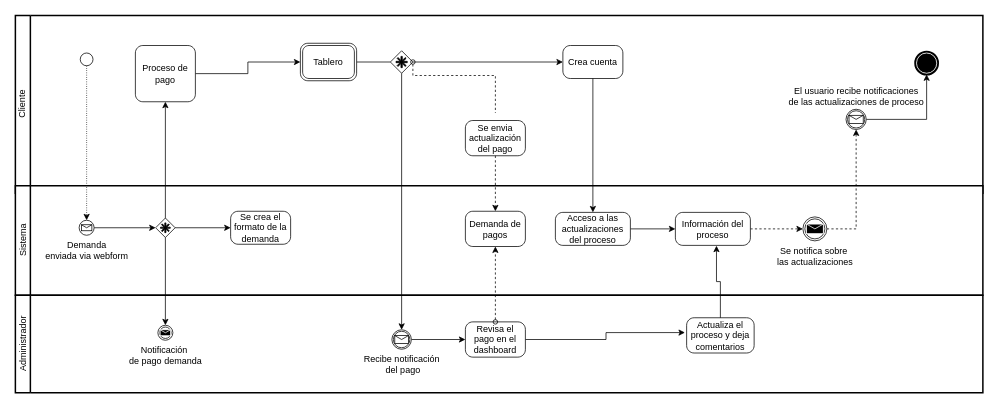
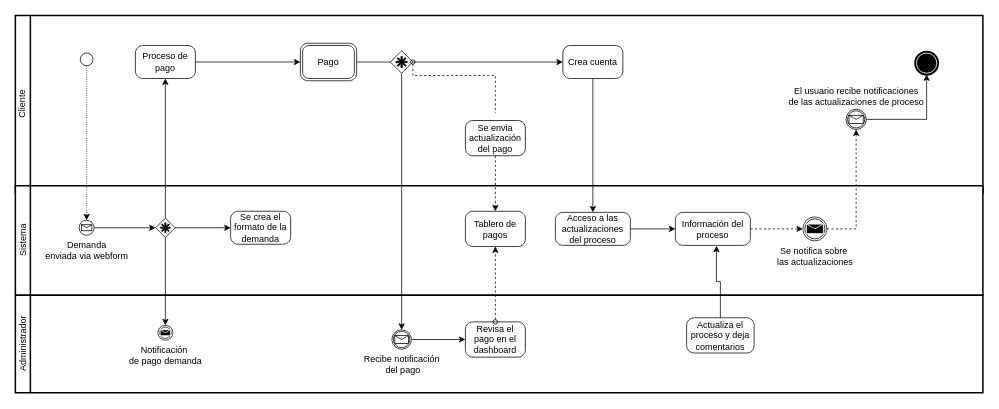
  <mxCell id="0" />
  <mxCell id="1" parent="0" />
  <mxCell id="2" value="Cliente" style="swimlane;html=1;startSize=20;fontStyle=0;collapsible=0;horizontal=0;swimlaneLine=1;swimlaneFillColor=#ffffff;strokeWidth=2;" vertex="1" parent="1"><mxGeometry x="20" y="20" width="1290" height="237" as="geometry" /></mxCell>
  <mxCell id="3" value="" style="points=[[0.145,0.145,0],[0.5,0,0],[0.855,0.145,0],[1,0.5,0],[0.855,0.855,0],[0.5,1,0],[0.145,0.855,0],[0,0.5,0]];shape=mxgraph.bpmn.event;html=1;verticalLabelPosition=bottom;labelBackgroundColor=#ffffff;verticalAlign=top;align=center;perimeter=ellipsePerimeter;outlineConnect=0;aspect=fixed;outline=standard;symbol=general;" vertex="1" parent="2"><mxGeometry x="86.5" y="50" width="17" height="17" as="geometry" /></mxCell>
  <mxCell id="4" value="" style="edgeStyle=orthogonalEdgeStyle;rounded=0;orthogonalLoop=1;jettySize=auto;html=1;strokeWidth=1;" edge="1" parent="2" source="5" target="8"><mxGeometry relative="1" as="geometry"><mxPoint x="287" y="62" as="targetPoint" /></mxGeometry></mxCell>
- <mxCell id="5" value="Proceso de pago" style="points=[[0.25,0,0],[0.5,0,0],[0.75,0,0],[1,0.25,0],[1,0.5,0],[1,0.75,0],[0.75,1,0],[0.5,1,0],[0.25,1,0],[0,0.75,0],[0,0.5,0],[0,0.25,0]];shape=mxgraph.bpmn.task;whiteSpace=wrap;rectStyle=rounded;size=10;taskMarker=abstract;" vertex="1" parent="2"><mxGeometry x="160" y="40" width="80" height="75" as="geometry" /></mxCell>
+ <mxCell id="5" value="Proceso de pago" style="points=[[0.25,0,0],[0.5,0,0],[0.75,0,0],[1,0.25,0],[1,0.5,0],[1,0.75,0],[0.75,1,0],[0.5,1,0],[0.25,1,0],[0,0.75,0],[0,0.5,0],[0,0.25,0]];shape=mxgraph.bpmn.task;whiteSpace=wrap;rectStyle=rounded;size=10;taskMarker=abstract;" vertex="1" parent="2"><mxGeometry x="160" y="40" width="80" height="44" as="geometry" /></mxCell>
  <mxCell id="6" value="Crea cuenta" style="points=[[0.25,0,0],[0.5,0,0],[0.75,0,0],[1,0.25,0],[1,0.5,0],[1,0.75,0],[0.75,1,0],[0.5,1,0],[0.25,1,0],[0,0.75,0],[0,0.5,0],[0,0.25,0]];shape=mxgraph.bpmn.task;whiteSpace=wrap;rectStyle=rounded;size=10;taskMarker=abstract;" vertex="1" parent="2"><mxGeometry x="730" y="40" width="80" height="44" as="geometry" /></mxCell>
  <mxCell id="7" style="edgeStyle=orthogonalEdgeStyle;rounded=0;orthogonalLoop=1;jettySize=auto;html=1;entryX=0;entryY=0.5;entryDx=0;entryDy=0;entryPerimeter=0;strokeWidth=1;endArrow=none;endFill=0;" edge="1" parent="2" source="8" target="10"><mxGeometry relative="1" as="geometry" /></mxCell>
- <mxCell id="8" value="Tablero" style="points=[[0.25,0,0],[0.5,0,0],[0.75,0,0],[1,0.25,0],[1,0.5,0],[1,0.75,0],[0.75,1,0],[0.5,1,0],[0.25,1,0],[0,0.75,0],[0,0.5,0],[0,0.25,0]];shape=mxgraph.bpmn.task;whiteSpace=wrap;rectStyle=rounded;size=10;taskMarker=abstract;bpmnShapeType=transaction;" vertex="1" parent="2"><mxGeometry x="380" y="37" width="75" height="50" as="geometry" /></mxCell>
+ <mxCell id="8" value="Pago" style="points=[[0.25,0,0],[0.5,0,0],[0.75,0,0],[1,0.25,0],[1,0.5,0],[1,0.75,0],[0.75,1,0],[0.5,1,0],[0.25,1,0],[0,0.75,0],[0,0.5,0],[0,0.25,0]];shape=mxgraph.bpmn.task;whiteSpace=wrap;rectStyle=rounded;size=10;taskMarker=abstract;bpmnShapeType=transaction;" vertex="1" parent="2"><mxGeometry x="380" y="37" width="75" height="50" as="geometry" /></mxCell>
  <mxCell id="9" value="" style="edgeStyle=orthogonalEdgeStyle;rounded=0;orthogonalLoop=1;jettySize=auto;html=1;strokeWidth=1;" edge="1" parent="2" source="10" target="6"><mxGeometry relative="1" as="geometry" /></mxCell>
  <mxCell id="10" value="" style="points=[[0.25,0.25,0],[0.5,0,0],[0.75,0.25,0],[1,0.5,0],[0.75,0.75,0],[0.5,1,0],[0.25,0.75,0],[0,0.5,0]];shape=mxgraph.bpmn.gateway2;html=1;verticalLabelPosition=bottom;labelBackgroundColor=#ffffff;verticalAlign=top;align=center;perimeter=rhombusPerimeter;outlineConnect=0;outline=none;symbol=none;gwType=complex;" vertex="1" parent="2"><mxGeometry x="500" y="47" width="30" height="30" as="geometry" /></mxCell>
  <mxCell id="11" value="Se envia actualización del pago" style="points=[[0.25,0,0],[0.5,0,0],[0.75,0,0],[1,0.25,0],[1,0.5,0],[1,0.75,0],[0.75,1,0],[0.5,1,0],[0.25,1,0],[0,0.75,0],[0,0.5,0],[0,0.25,0]];shape=mxgraph.bpmn.task;whiteSpace=wrap;rectStyle=rounded;size=10;taskMarker=abstract;" vertex="1" parent="2"><mxGeometry x="600" y="140" width="80" height="47" as="geometry" /></mxCell>
  <mxCell id="12" style="edgeStyle=orthogonalEdgeStyle;rounded=0;orthogonalLoop=1;jettySize=auto;html=1;startArrow=none;startFill=0;endArrow=classic;endFill=1;strokeWidth=1;" edge="1" parent="2" source="13" target="14"><mxGeometry relative="1" as="geometry" /></mxCell>
  <mxCell id="13" value="El usuario recibe notificaciones&lt;br&gt;de las actualizaciones de proceso" style="points=[[0.145,0.145,0],[0.5,0,0],[0.855,0.145,0],[1,0.5,0],[0.855,0.855,0],[0.5,1,0],[0.145,0.855,0],[0,0.5,0]];shape=mxgraph.bpmn.event;html=1;verticalLabelPosition=top;labelBackgroundColor=#ffffff;verticalAlign=bottom;align=center;perimeter=ellipsePerimeter;outlineConnect=0;aspect=fixed;outline=catching;symbol=message;labelPosition=center;" vertex="1" parent="2"><mxGeometry x="1107.5" y="125" width="27" height="27" as="geometry" /></mxCell>
  <mxCell id="14" value="" style="points=[[0.145,0.145,0],[0.5,0,0],[0.855,0.145,0],[1,0.5,0],[0.855,0.855,0],[0.5,1,0],[0.145,0.855,0],[0,0.5,0]];shape=mxgraph.bpmn.event;html=1;verticalLabelPosition=bottom;labelBackgroundColor=#ffffff;verticalAlign=top;align=center;perimeter=ellipsePerimeter;outlineConnect=0;aspect=fixed;outline=end;symbol=terminate;" vertex="1" parent="2"><mxGeometry x="1200" y="48.5" width="30" height="30" as="geometry" /></mxCell>
  <mxCell id="15" value="Sistema" style="swimlane;html=1;startSize=20;fontStyle=0;collapsible=0;horizontal=0;swimlaneLine=1;swimlaneFillColor=#ffffff;strokeWidth=2;" vertex="1" parent="1"><mxGeometry x="20" y="247" width="1290" height="146" as="geometry" /></mxCell>
  <mxCell id="16" value="" style="edgeStyle=orthogonalEdgeStyle;rounded=0;orthogonalLoop=1;jettySize=auto;html=1;strokeWidth=1;" edge="1" parent="15" source="17" target="21"><mxGeometry relative="1" as="geometry" /></mxCell>
  <mxCell id="17" value="Demanda &lt;br&gt;enviada via webform" style="points=[[0.145,0.145,0],[0.5,0,0],[0.855,0.145,0],[1,0.5,0],[0.855,0.855,0],[0.5,1,0],[0.145,0.855,0],[0,0.5,0]];shape=mxgraph.bpmn.event;html=1;verticalLabelPosition=bottom;labelBackgroundColor=#ffffff;verticalAlign=top;align=center;perimeter=ellipsePerimeter;outlineConnect=0;aspect=fixed;outline=standard;symbol=message;" vertex="1" parent="15"><mxGeometry x="85" y="46" width="20" height="20" as="geometry" /></mxCell>
  <mxCell id="18" value="" style="edgeStyle=orthogonalEdgeStyle;rounded=0;orthogonalLoop=1;jettySize=auto;html=1;startArrow=none;startFill=0;endArrow=classic;endFill=1;strokeWidth=1;" edge="1" parent="15" source="19" target="25"><mxGeometry relative="1" as="geometry" /></mxCell>
  <mxCell id="19" value="Acceso a las actualizaciones del proceso" style="points=[[0.25,0,0],[0.5,0,0],[0.75,0,0],[1,0.25,0],[1,0.5,0],[1,0.75,0],[0.75,1,0],[0.5,1,0],[0.25,1,0],[0,0.75,0],[0,0.5,0],[0,0.25,0]];shape=mxgraph.bpmn.task;whiteSpace=wrap;rectStyle=rounded;size=10;taskMarker=abstract;" vertex="1" parent="15"><mxGeometry x="720" y="35.5" width="100" height="44" as="geometry" /></mxCell>
  <mxCell id="20" style="edgeStyle=orthogonalEdgeStyle;rounded=0;orthogonalLoop=1;jettySize=auto;html=1;entryX=0;entryY=0.5;entryDx=0;entryDy=0;entryPerimeter=0;strokeWidth=1;" edge="1" parent="15" source="21" target="22"><mxGeometry relative="1" as="geometry" /></mxCell>
  <mxCell id="21" value="" style="points=[[0.25,0.25,0],[0.5,0,0],[0.75,0.25,0],[1,0.5,0],[0.75,0.75,0],[0.5,1,0],[0.25,0.75,0],[0,0.5,0]];shape=mxgraph.bpmn.gateway2;html=1;verticalLabelPosition=bottom;labelBackgroundColor=#ffffff;verticalAlign=top;align=center;perimeter=rhombusPerimeter;outlineConnect=0;outline=none;symbol=none;gwType=complex;" vertex="1" parent="15"><mxGeometry x="187" y="43" width="26" height="26" as="geometry" /></mxCell>
  <mxCell id="22" value="Se crea el formato de la demanda" style="points=[[0.25,0,0],[0.5,0,0],[0.75,0,0],[1,0.25,0],[1,0.5,0],[1,0.75,0],[0.75,1,0],[0.5,1,0],[0.25,1,0],[0,0.75,0],[0,0.5,0],[0,0.25,0]];shape=mxgraph.bpmn.task;whiteSpace=wrap;rectStyle=rounded;size=10;taskMarker=abstract;" vertex="1" parent="15"><mxGeometry x="287" y="34" width="80" height="44" as="geometry" /></mxCell>
- <mxCell id="23" value="Demanda de pagos" style="points=[[0.25,0,0],[0.5,0,0],[0.75,0,0],[1,0.25,0],[1,0.5,0],[1,0.75,0],[0.75,1,0],[0.5,1,0],[0.25,1,0],[0,0.75,0],[0,0.5,0],[0,0.25,0]];shape=mxgraph.bpmn.task;whiteSpace=wrap;rectStyle=rounded;size=10;taskMarker=abstract;" vertex="1" parent="15"><mxGeometry x="600" y="34" width="80" height="47" as="geometry" /></mxCell>
+ <mxCell id="23" value="Tablero de pagos" style="points=[[0.25,0,0],[0.5,0,0],[0.75,0,0],[1,0.25,0],[1,0.5,0],[1,0.75,0],[0.75,1,0],[0.5,1,0],[0.25,1,0],[0,0.75,0],[0,0.5,0],[0,0.25,0]];shape=mxgraph.bpmn.task;whiteSpace=wrap;rectStyle=rounded;size=10;taskMarker=abstract;" vertex="1" parent="15"><mxGeometry x="600" y="34" width="80" height="47" as="geometry" /></mxCell>
  <mxCell id="24" style="edgeStyle=orthogonalEdgeStyle;rounded=0;orthogonalLoop=1;jettySize=auto;html=1;entryX=0;entryY=0.5;entryDx=0;entryDy=0;entryPerimeter=0;startArrow=none;startFill=0;endArrow=classic;endFill=1;strokeWidth=1;dashed=1;" edge="1" parent="15" source="25" target="26"><mxGeometry relative="1" as="geometry" /></mxCell>
  <mxCell id="25" value="Información del proceso" style="points=[[0.25,0,0],[0.5,0,0],[0.75,0,0],[1,0.25,0],[1,0.5,0],[1,0.75,0],[0.75,1,0],[0.5,1,0],[0.25,1,0],[0,0.75,0],[0,0.5,0],[0,0.25,0]];shape=mxgraph.bpmn.task;whiteSpace=wrap;rectStyle=rounded;size=10;taskMarker=abstract;" vertex="1" parent="15"><mxGeometry x="880" y="35.5" width="100" height="44" as="geometry" /></mxCell>
  <mxCell id="26" value="Se notifica sobre&amp;nbsp;&lt;br&gt;las actualizaciones" style="points=[[0.145,0.145,0],[0.5,0,0],[0.855,0.145,0],[1,0.5,0],[0.855,0.855,0],[0.5,1,0],[0.145,0.855,0],[0,0.5,0]];shape=mxgraph.bpmn.event;html=1;verticalLabelPosition=bottom;labelBackgroundColor=#ffffff;verticalAlign=top;align=center;perimeter=ellipsePerimeter;outlineConnect=0;aspect=fixed;outline=throwing;symbol=message;" vertex="1" parent="15"><mxGeometry x="1050" y="41.5" width="32" height="32" as="geometry" /></mxCell>
  <mxCell id="27" value="Administrador" style="swimlane;html=1;startSize=20;fontStyle=0;collapsible=0;horizontal=0;swimlaneLine=1;swimlaneFillColor=#ffffff;strokeWidth=2;" vertex="1" parent="1"><mxGeometry x="20" y="393" width="1290" height="130" as="geometry" /></mxCell>
  <mxCell id="28" value="Notificación&amp;nbsp;&lt;br&gt;de pago demanda" style="points=[[0.145,0.145,0],[0.5,0,0],[0.855,0.145,0],[1,0.5,0],[0.855,0.855,0],[0.5,1,0],[0.145,0.855,0],[0,0.5,0]];shape=mxgraph.bpmn.event;html=1;verticalLabelPosition=bottom;labelBackgroundColor=#ffffff;verticalAlign=top;align=center;perimeter=ellipsePerimeter;outlineConnect=0;aspect=fixed;outline=throwing;symbol=message;" vertex="1" parent="27"><mxGeometry x="190" y="40" width="20" height="20" as="geometry" /></mxCell>
  <mxCell id="29" value="" style="edgeStyle=orthogonalEdgeStyle;rounded=0;orthogonalLoop=1;jettySize=auto;html=1;strokeWidth=1;" edge="1" parent="27" source="30" target="32"><mxGeometry relative="1" as="geometry" /></mxCell>
  <mxCell id="30" value="Recibe notificación&lt;br&gt;&amp;nbsp;del pago" style="points=[[0.145,0.145,0],[0.5,0,0],[0.855,0.145,0],[1,0.5,0],[0.855,0.855,0],[0.5,1,0],[0.145,0.855,0],[0,0.5,0]];shape=mxgraph.bpmn.event;html=1;verticalLabelPosition=bottom;labelBackgroundColor=#ffffff;verticalAlign=top;align=center;perimeter=ellipsePerimeter;outlineConnect=0;aspect=fixed;outline=catching;symbol=message;" vertex="1" parent="27"><mxGeometry x="502" y="46" width="26" height="26" as="geometry" /></mxCell>
- <mxCell id="31" value="" style="edgeStyle=orthogonalEdgeStyle;rounded=0;orthogonalLoop=1;jettySize=auto;html=1;startArrow=none;startFill=0;endArrow=classic;endFill=1;strokeWidth=1;entryX=-0.025;entryY=0.421;entryDx=0;entryDy=0;entryPerimeter=0;" edge="1" parent="27" source="32" target="33"><mxGeometry relative="1" as="geometry"><mxPoint x="870" y="59" as="targetPoint" /></mxGeometry></mxCell>
  <mxCell id="32" value="Revisa el pago en el dashboard" style="points=[[0.25,0,0],[0.5,0,0],[0.75,0,0],[1,0.25,0],[1,0.5,0],[1,0.75,0],[0.75,1,0],[0.5,1,0],[0.25,1,0],[0,0.75,0],[0,0.5,0],[0,0.25,0]];shape=mxgraph.bpmn.task;whiteSpace=wrap;rectStyle=rounded;size=10;taskMarker=abstract;" vertex="1" parent="27"><mxGeometry x="600" y="35.5" width="80" height="47" as="geometry" /></mxCell>
  <mxCell id="33" value="Actualiza el proceso y deja comentarios" style="points=[[0.25,0,0],[0.5,0,0],[0.75,0,0],[1,0.25,0],[1,0.5,0],[1,0.75,0],[0.75,1,0],[0.5,1,0],[0.25,1,0],[0,0.75,0],[0,0.5,0],[0,0.25,0]];shape=mxgraph.bpmn.task;whiteSpace=wrap;rectStyle=rounded;size=10;taskMarker=abstract;" vertex="1" parent="27"><mxGeometry x="895" y="30" width="90" height="47" as="geometry" /></mxCell>
  <mxCell id="34" value="" style="edgeStyle=orthogonalEdgeStyle;rounded=0;orthogonalLoop=1;jettySize=auto;html=1;dashed=1;dashPattern=1 2;strokeWidth=1;" edge="1" parent="1" source="3" target="17"><mxGeometry relative="1" as="geometry" /></mxCell>
  <mxCell id="35" style="edgeStyle=orthogonalEdgeStyle;rounded=0;orthogonalLoop=1;jettySize=auto;html=1;strokeWidth=1;" edge="1" parent="1" source="21" target="5"><mxGeometry relative="1" as="geometry" /></mxCell>
  <mxCell id="36" style="edgeStyle=orthogonalEdgeStyle;rounded=0;orthogonalLoop=1;jettySize=auto;html=1;entryX=0.5;entryY=0;entryDx=0;entryDy=0;entryPerimeter=0;strokeWidth=1;" edge="1" parent="1" source="21" target="28"><mxGeometry relative="1" as="geometry" /></mxCell>
  <mxCell id="37" value="" style="edgeStyle=orthogonalEdgeStyle;rounded=0;orthogonalLoop=1;jettySize=auto;html=1;strokeWidth=1;" edge="1" parent="1" source="6" target="19"><mxGeometry relative="1" as="geometry" /></mxCell>
  <mxCell id="38" style="edgeStyle=orthogonalEdgeStyle;rounded=0;orthogonalLoop=1;jettySize=auto;html=1;strokeWidth=1;" edge="1" parent="1" source="10" target="30"><mxGeometry relative="1" as="geometry" /></mxCell>
  <mxCell id="39" style="edgeStyle=orthogonalEdgeStyle;rounded=0;orthogonalLoop=1;jettySize=auto;html=1;strokeWidth=1;dashed=1;startArrow=oval;startFill=0;endArrow=none;endFill=0;" edge="1" parent="1" source="10"><mxGeometry relative="1" as="geometry"><mxPoint x="660" y="150" as="targetPoint" /><Array as="points"><mxPoint x="550" y="100" /><mxPoint x="660" y="100" /></Array></mxGeometry></mxCell>
  <mxCell id="40" style="edgeStyle=orthogonalEdgeStyle;rounded=0;orthogonalLoop=1;jettySize=auto;html=1;entryX=0.5;entryY=0;entryDx=0;entryDy=0;entryPerimeter=0;dashed=1;startArrow=none;startFill=0;strokeWidth=1;" edge="1" parent="1" source="11" target="23"><mxGeometry relative="1" as="geometry" /></mxCell>
  <mxCell id="41" style="edgeStyle=orthogonalEdgeStyle;rounded=0;orthogonalLoop=1;jettySize=auto;html=1;dashed=1;startArrow=oval;startFill=0;strokeWidth=1;" edge="1" parent="1" source="32" target="23"><mxGeometry relative="1" as="geometry" /></mxCell>
  <mxCell id="42" style="edgeStyle=orthogonalEdgeStyle;rounded=0;orthogonalLoop=1;jettySize=auto;html=1;entryX=0.548;entryY=1.011;entryDx=0;entryDy=0;entryPerimeter=0;startArrow=none;startFill=0;endArrow=classic;endFill=1;strokeWidth=1;" edge="1" parent="1" source="33" target="25"><mxGeometry relative="1" as="geometry" /></mxCell>
  <mxCell id="43" style="edgeStyle=orthogonalEdgeStyle;rounded=0;orthogonalLoop=1;jettySize=auto;html=1;entryX=0.5;entryY=1;entryDx=0;entryDy=0;entryPerimeter=0;dashed=1;startArrow=none;startFill=0;endArrow=classic;endFill=1;strokeWidth=1;" edge="1" parent="1" source="26" target="13"><mxGeometry relative="1" as="geometry" /></mxCell>
